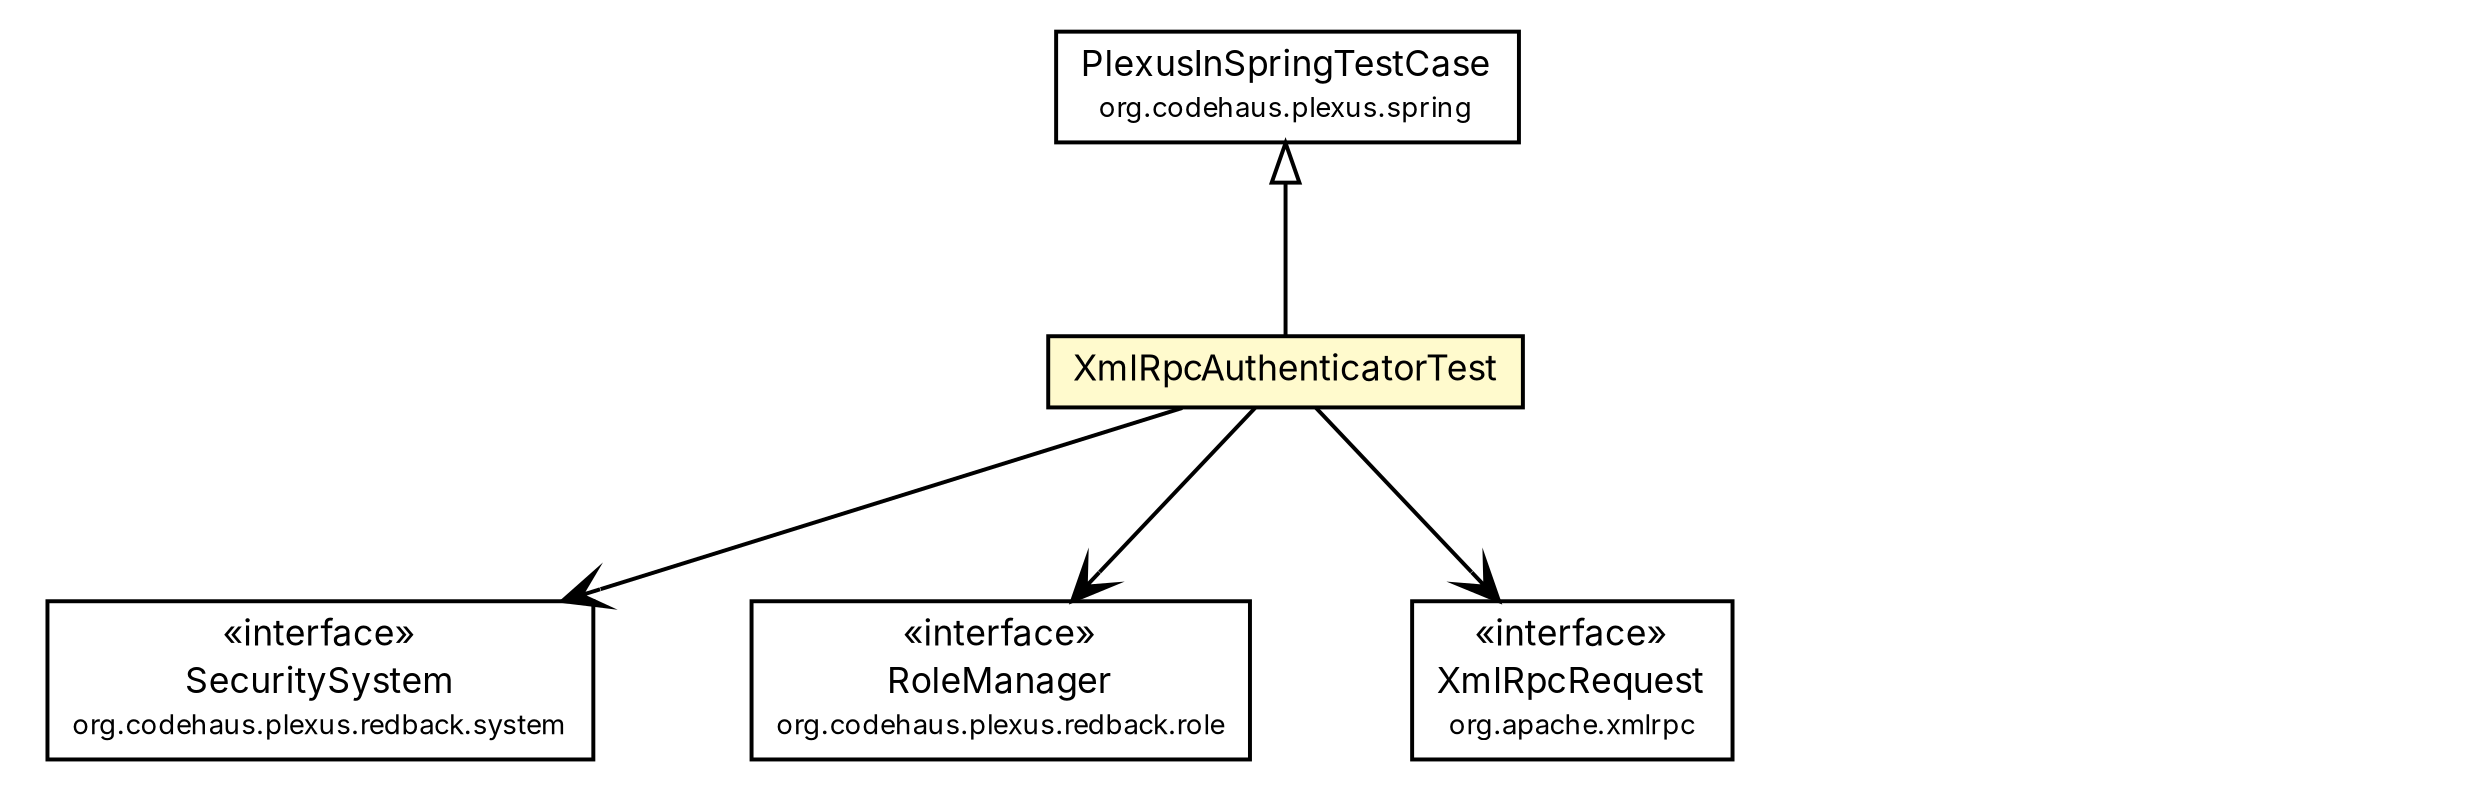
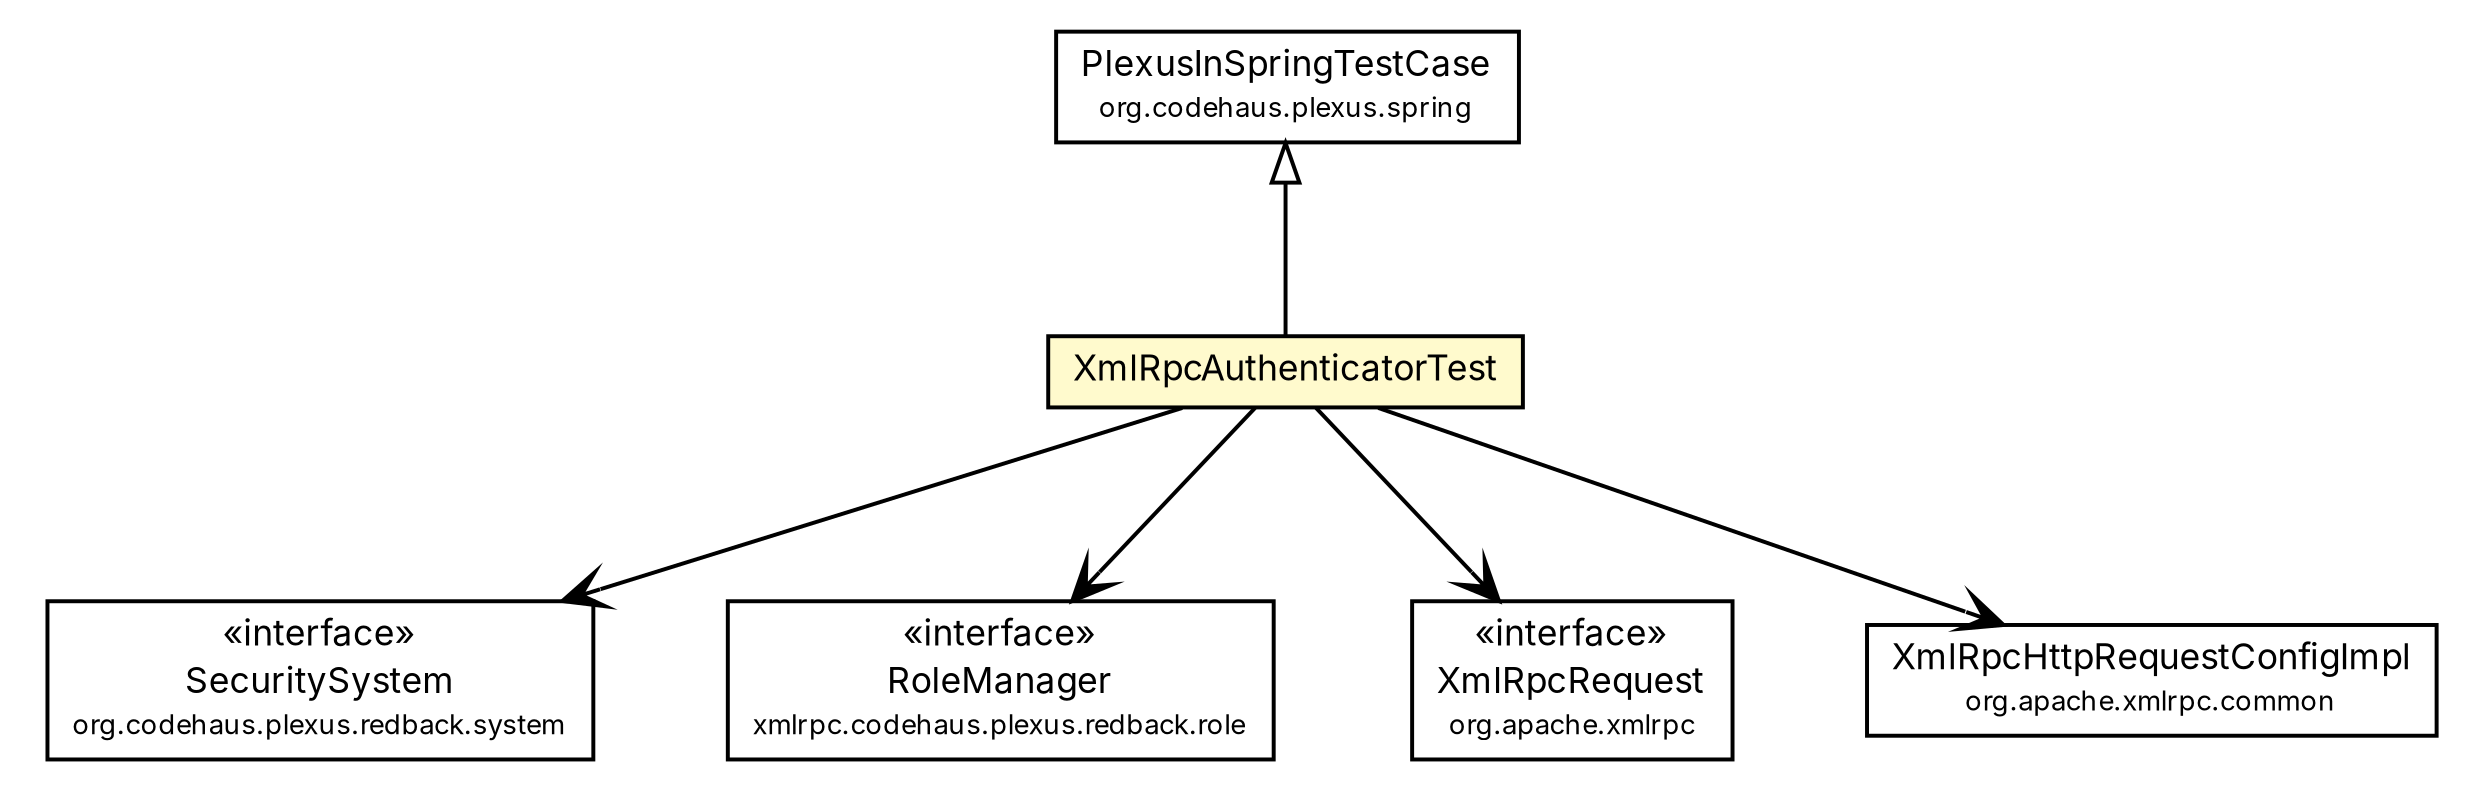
  digraph {
    fontname=Inter
    node [fontcolor=black fontname=Inter fontsize=9.0 shape=plaintext]
    edge [arrowhead=open color=black fontcolor=black fontname=Inter fontsize=10.0 headport=p labelfontname=Helvetica labelfontsize=10 tailport=p]
    n1 [label=<<table border="0" cellborder="1" cellspacing="0" cellpadding="2" port="p" bgcolor="lemonChiffon" href="./XmlRpcAuthenticatorTest.html"> 		<tr><td><table border="0" cellspacing="0" cellpadding="1"> 			<tr><td> XmlRpcAuthenticatorTest </td></tr> 		</table></td></tr> 		</table>>]
    n2 [label=<<table border="0" cellborder="1" cellspacing="0" cellpadding="2" port="p" href="http://java.sun.com/j2se/1.4.2/docs/api/org/codehaus/plexus/redback/system/SecuritySystem.html"> 		<tr><td><table border="0" cellspacing="0" cellpadding="1"> 			<tr><td> &laquo;interface&raquo; </td></tr> 			<tr><td> SecuritySystem </td></tr> 			<tr><td><font point-size="7.0"> org.codehaus.plexus.redback.system </font></td></tr> 		</table></td></tr> 		</table>>]
-   n3 [label=<<table border="0" cellborder="1" cellspacing="0" cellpadding="2" port="p" href="http://java.sun.com/j2se/1.4.2/docs/api/org/codehaus/plexus/redback/role/RoleManager.html"> 		<tr><td><table border="0" cellspacing="0" cellpadding="1"> 			<tr><td> &laquo;interface&raquo; </td></tr> 			<tr><td> RoleManager </td></tr> 			<tr><td><font point-size="7.0"> org.codehaus.plexus.redback.role </font></td></tr> 		</table></td></tr> 		</table>>]
+   n3 [label=<<table border="0" cellborder="1" cellspacing="0" cellpadding="2" port="p" href="http://java.sun.com/j2se/1.4.2/docs/api/org/codehaus/plexus/redback/role/RoleManager.html"> 		<tr><td><table border="0" cellspacing="0" cellpadding="1"> 			<tr><td> &laquo;interface&raquo; </td></tr> 			<tr><td> RoleManager </td></tr> 			<tr><td><font point-size="7.0"> xmlrpc.codehaus.plexus.redback.role </font></td></tr> 		</table></td></tr> 		</table>>]
    n4 [label=<<table border="0" cellborder="1" cellspacing="0" cellpadding="2" port="p" href="http://java.sun.com/j2se/1.4.2/docs/api/org/apache/xmlrpc/XmlRpcRequest.html"> 		<tr><td><table border="0" cellspacing="0" cellpadding="1"> 			<tr><td> &laquo;interface&raquo; </td></tr> 			<tr><td> XmlRpcRequest </td></tr> 			<tr><td><font point-size="7.0"> org.apache.xmlrpc </font></td></tr> 		</table></td></tr> 		</table>>]
+   n5 [label=<<table border="0" cellborder="1" cellspacing="0" cellpadding="2" port="p" href="http://java.sun.com/j2se/1.4.2/docs/api/org/apache/xmlrpc/common/XmlRpcHttpRequestConfigImpl.html"> 		<tr><td><table border="0" cellspacing="0" cellpadding="1"> 			<tr><td> XmlRpcHttpRequestConfigImpl </td></tr> 			<tr><td><font point-size="7.0"> org.apache.xmlrpc.common </font></td></tr> 		</table></td></tr> 		</table>>]
    n6 [label=<<table border="0" cellborder="1" cellspacing="0" cellpadding="2" port="p" href="http://java.sun.com/j2se/1.4.2/docs/api/org/codehaus/plexus/spring/PlexusInSpringTestCase.html"> 		<tr><td><table border="0" cellspacing="0" cellpadding="1"> 			<tr><td> PlexusInSpringTestCase </td></tr> 			<tr><td><font point-size="7.0"> org.codehaus.plexus.spring </font></td></tr> 		</table></td></tr> 		</table>>]
    n1 -> n2
    n1 -> n3
    n1 -> n4
+   n1 -> n5
    n6 -> n1 [arrowtail=empty dir=back fontsize=10 arrowhead="" color="" fontcolor=""]
  }
